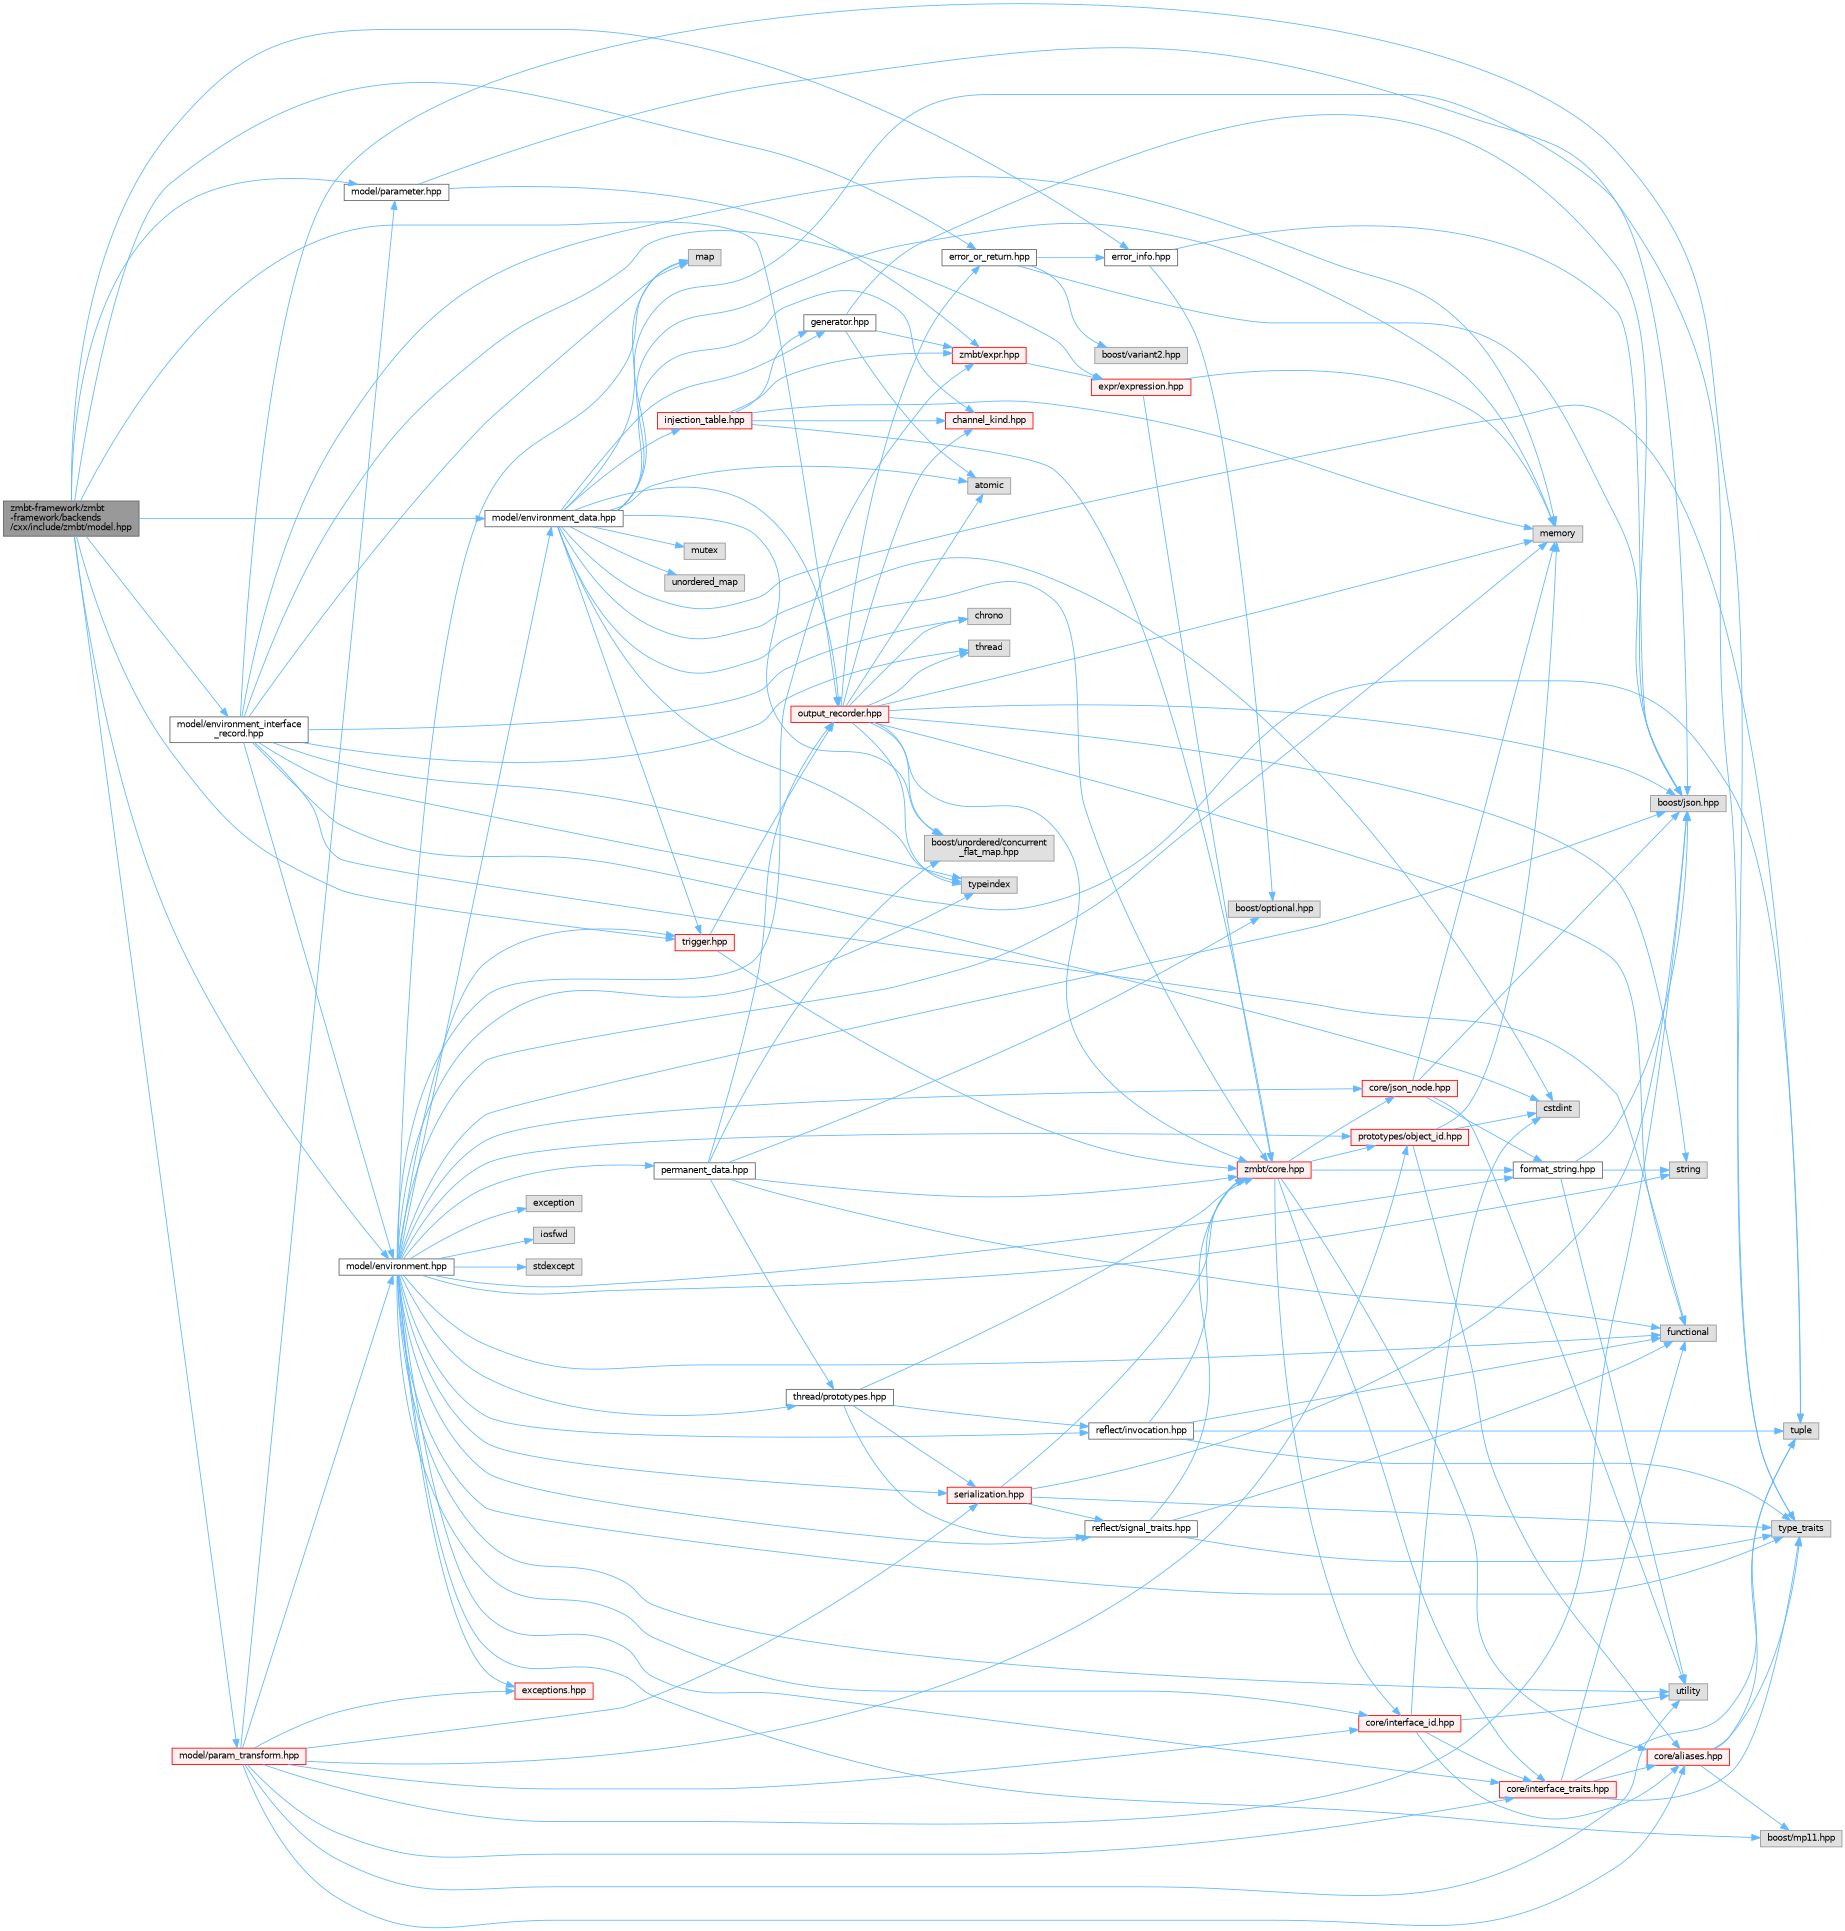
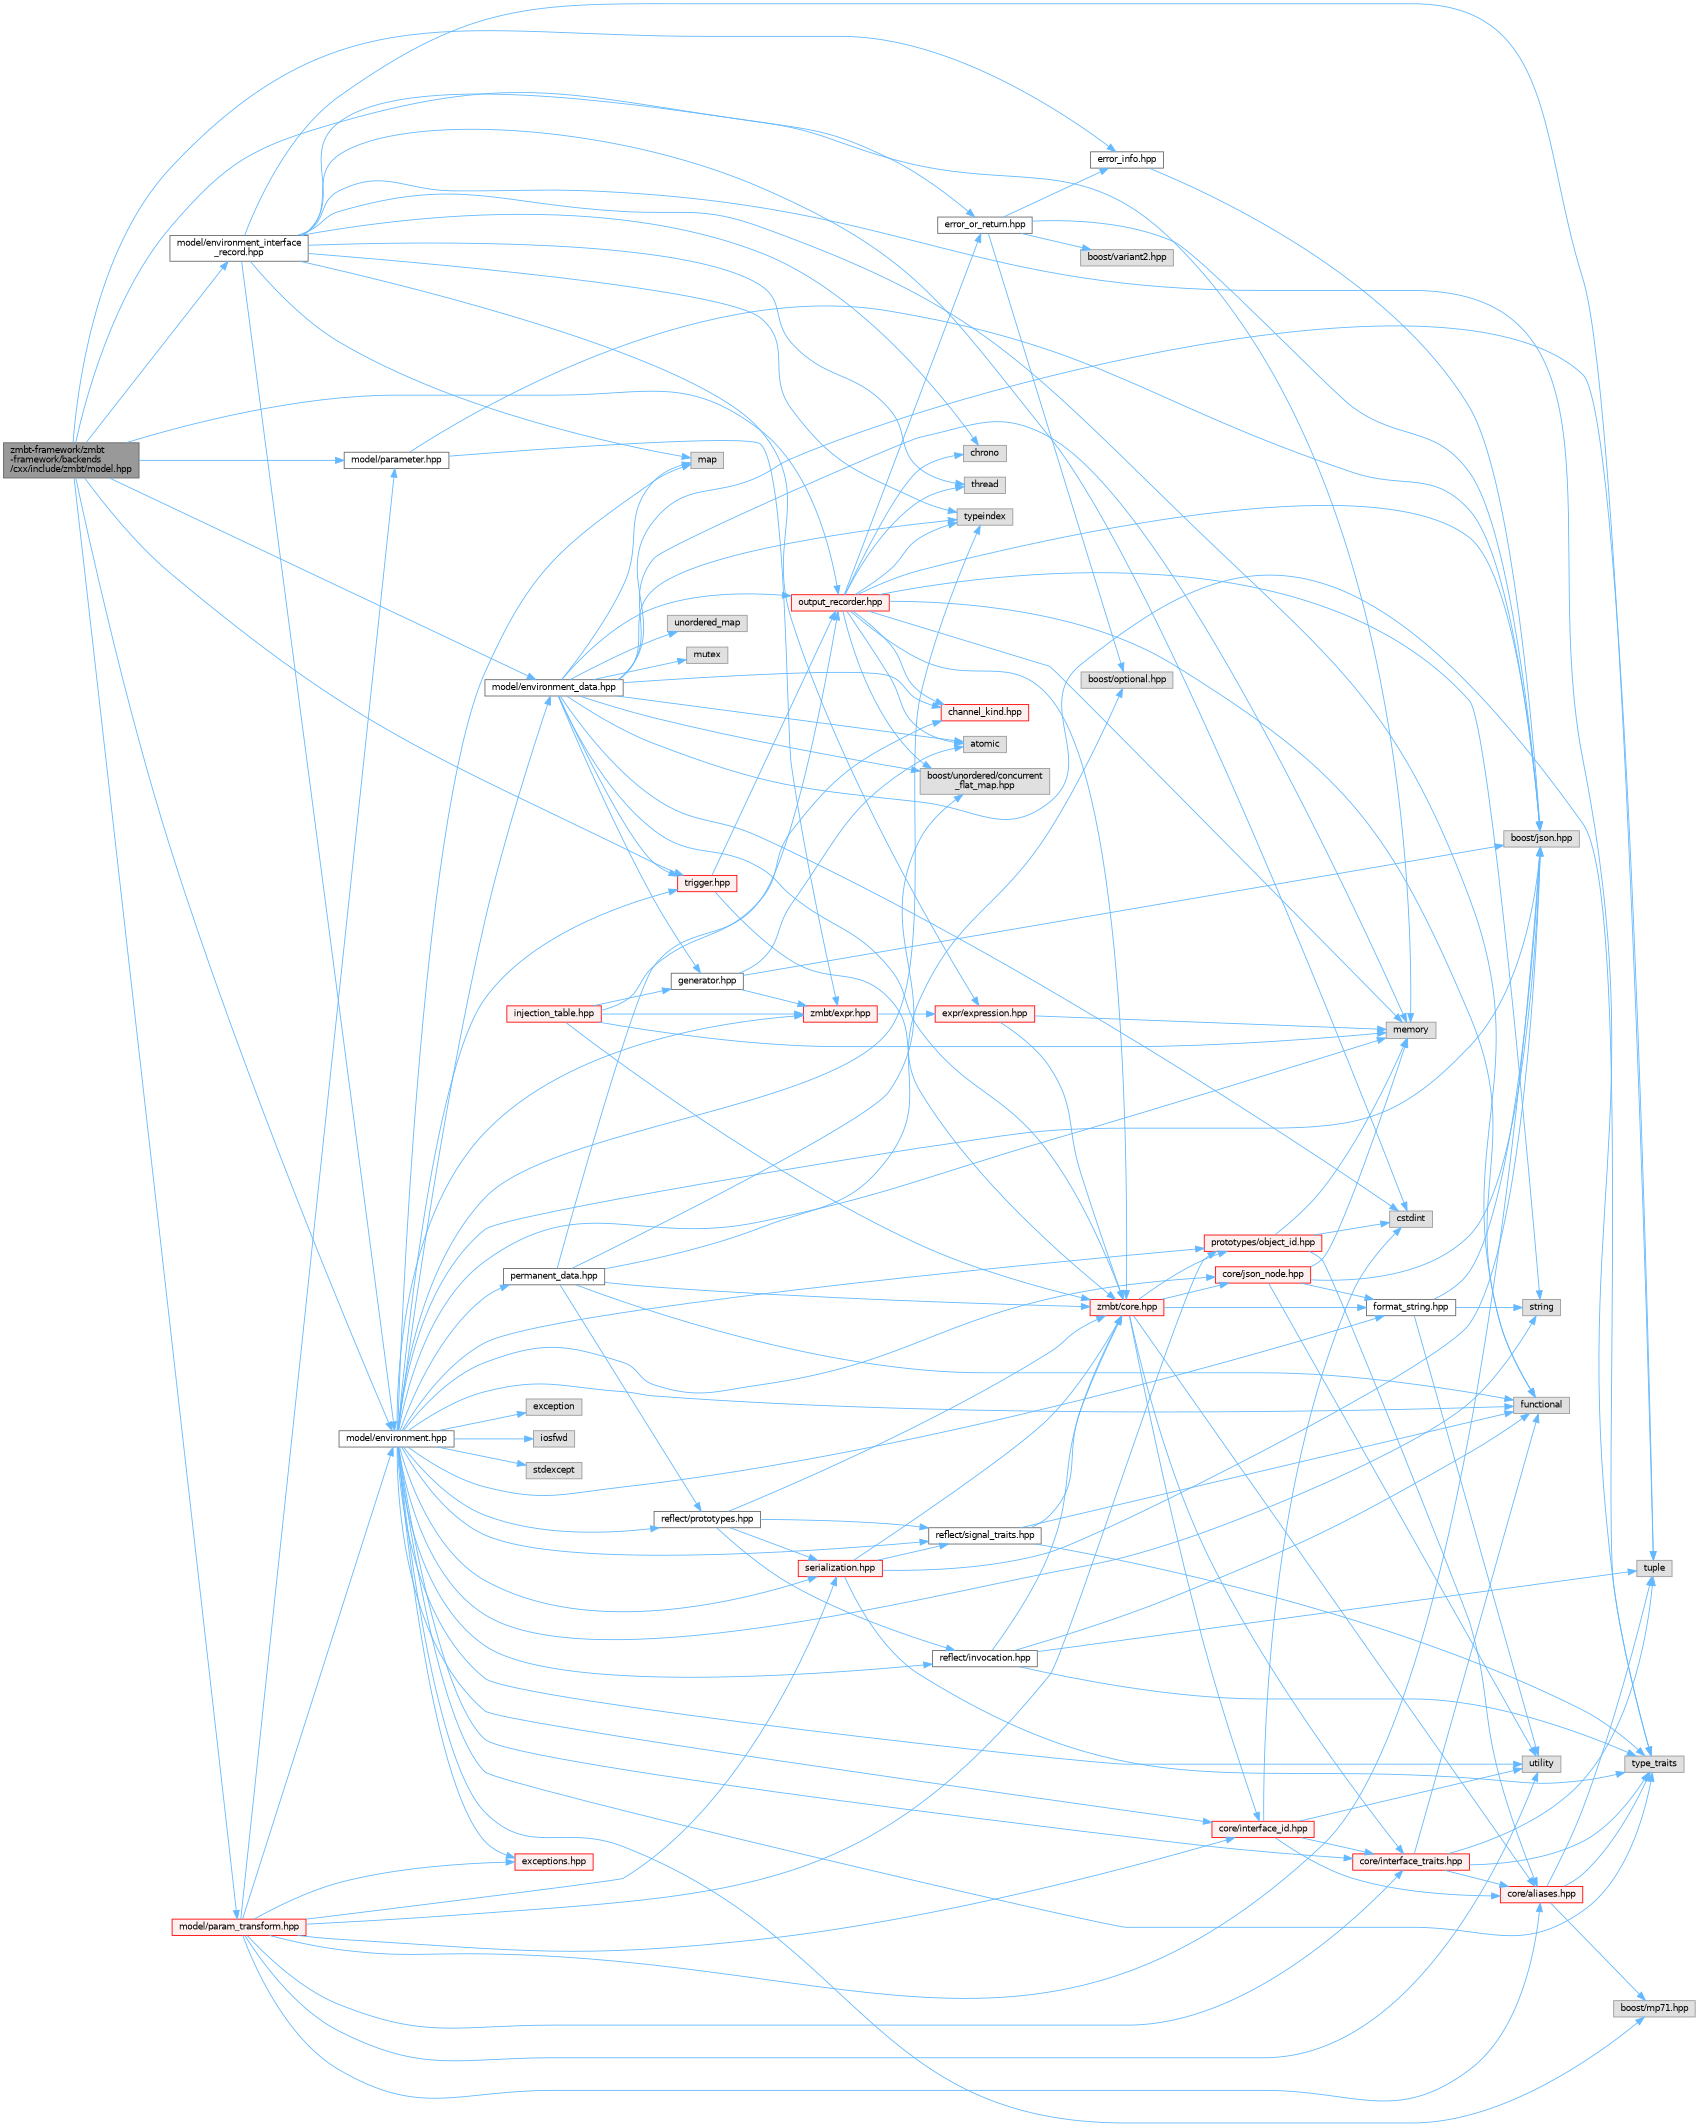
  digraph {
    rankdir=LR
    node [color=grey60 fillcolor="#E0E0E0" fontname=Helvetica fontsize=10 shape=box style=filled]
    edge [color=steelblue1 fontname=Helvetica fontsize=10 labelfontname=Helvetica labelfontsize=10 style=solid]
    n1 [color=gray40 fillcolor=grey60 fontcolor=black height=0.2 label="zmbt-framework/zmbt\l-framework/backends\l/cxx/include/zmbt/model.hpp" width=0.4]
    n2 [color=grey40 fillcolor=white height=0.2 label="model/environment_data.hpp" width=0.4]
    n3 [color=red fillcolor="#FFF0F0" height=0.2 label="trigger.hpp" width=0.4]
    n4 [color=red fillcolor="#FFF0F0" height=0.2 label="output_recorder.hpp" width=0.4]
    n5 [color=grey40 fillcolor=white height=0.2 label="error_or_return.hpp" width=0.4]
    n6 [color=grey40 fillcolor=white height=0.2 label="error_info.hpp" width=0.4]
    n7 [color=grey40 fillcolor=white height=0.2 label="model/environment.hpp" width=0.4]
    n8 [color=grey40 fillcolor=white height=0.2 label="model/environment_interface\l_record.hpp" width=0.4]
    n9 [color=grey40 fillcolor=white height=0.2 label="model/parameter.hpp" width=0.4]
    n10 [color=red fillcolor="#FFF0F0" height=0.2 label="model/param_transform.hpp" width=0.4]
    n11 [height=0.2 label=atomic width=0.4]
    n12 [height=0.2 label=cstdint width=0.4]
    n13 [height=0.2 label=map width=0.4]
    n14 [height=0.2 label=unordered_map width=0.4]
    n15 [height=0.2 label=memory width=0.4]
    n16 [height=0.2 label=tuple width=0.4]
    n17 [height=0.2 label=mutex width=0.4]
    n18 [height=0.2 label=typeindex width=0.4]
    n19 [height=0.2 label=type_traits width=0.4]
    n20 [height=0.2 label="boost/unordered/concurrent\l_flat_map.hpp" width=0.4]
    n21 [color=red fillcolor="#FFF0F0" height=0.2 label="zmbt/core.hpp" width=0.4]
    n22 [color=red fillcolor="#FFF0F0" height=0.2 label="channel_kind.hpp" width=0.4]
    n23 [color=grey40 fillcolor=white height=0.2 label="generator.hpp" width=0.4]
    n24 [color=red fillcolor="#FFF0F0" height=0.2 label="injection_table.hpp" width=0.4]
    n25 [height=0.2 label="boost/json.hpp" width=0.4]
    n26 [height=0.2 label=string width=0.4]
    n27 [height=0.2 label=functional width=0.4]
    n28 [height=0.2 label=chrono width=0.4]
    n29 [height=0.2 label=thread width=0.4]
    n30 [height=0.2 label="boost/variant2.hpp" width=0.4]
    n31 [height=0.2 label="boost/optional.hpp" width=0.4]
    n32 [color=grey40 fillcolor=white height=0.2 label="format_string.hpp" width=0.4]
    n33 [color=red fillcolor="#FFF0F0" height=0.2 label="core/interface_traits.hpp" width=0.4]
    n34 [color=red fillcolor="#FFF0F0" height=0.2 label="core/json_node.hpp" width=0.4]
    n35 [color=red fillcolor="#FFF0F0" height=0.2 label="core/interface_id.hpp" width=0.4]
    n36 [color=red fillcolor="#FFF0F0" height=0.2 label="prototypes/object_id.hpp" width=0.4]
-   n37 [height=0.2 label="boost/mp11.hpp" width=0.4]
+   n37 [height=0.2 label="boost/mp71.hpp" width=0.4]
    n38 [height=0.2 label=utility width=0.4]
    n39 [color=red fillcolor="#FFF0F0" height=0.2 label="zmbt/expr.hpp" width=0.4]
    n40 [color=grey40 fillcolor=white height=0.2 label="reflect/signal_traits.hpp" width=0.4]
    n41 [color=grey40 fillcolor=white height=0.2 label="reflect/invocation.hpp" width=0.4]
-   n42 [color=grey40 fillcolor=white height=0.2 label="thread/prototypes.hpp" width=0.4]
+   n42 [color=grey40 fillcolor=white height=0.2 label="reflect/prototypes.hpp" width=0.4]
    n43 [color=red fillcolor="#FFF0F0" height=0.2 label="serialization.hpp" width=0.4]
    n44 [height=0.2 label=exception width=0.4]
    n45 [height=0.2 label=iosfwd width=0.4]
    n46 [height=0.2 label=stdexcept width=0.4]
    n47 [color=red fillcolor="#FFF0F0" height=0.2 label="exceptions.hpp" width=0.4]
    n48 [color=grey40 fillcolor=white height=0.2 label="permanent_data.hpp" width=0.4]
    n49 [color=red fillcolor="#FFF0F0" height=0.2 label="expr/expression.hpp" width=0.4]
    n50 [color=red fillcolor="#FFF0F0" height=0.2 label="core/aliases.hpp" width=0.4]
    n1 -> n2
    n1 -> n3
    n1 -> n4
    n1 -> n5
    n1 -> n6
    n1 -> n7
    n1 -> n8
    n1 -> n9
    n1 -> n10
    n2 -> n3
    n2 -> n4
    n2 -> n11
    n2 -> n12
    n2 -> n13
    n2 -> n14
    n2 -> n15
    n2 -> n16
    n2 -> n17
    n2 -> n18
    n2 -> n19
    n2 -> n20
    n2 -> n21
    n2 -> n22
    n2 -> n23
-   n2 -> n24
    n3 -> n4
    n3 -> n21
    n4 -> n5
    n4 -> n11
    n4 -> n15
    n4 -> n18
    n4 -> n20
    n4 -> n21
    n4 -> n22
    n4 -> n25
    n4 -> n26
    n4 -> n27
    n4 -> n28
    n4 -> n29
    n5 -> n6
    n5 -> n25
    n5 -> n30
-   n6 -> n31
+   n5 -> n31
    n6 -> n25
    n7 -> n2
    n7 -> n3
    n7 -> n13
    n7 -> n15
    n7 -> n18
    n7 -> n19
    n7 -> n25
    n7 -> n26
    n7 -> n27
    n7 -> n32
    n7 -> n33
    n7 -> n34
    n7 -> n35
    n7 -> n36
    n7 -> n37
    n7 -> n38
    n7 -> n39
    n7 -> n40
    n7 -> n41
    n7 -> n42
    n7 -> n43
    n7 -> n44
    n7 -> n45
    n7 -> n46
    n7 -> n47
    n7 -> n48
    n8 -> n7
    n8 -> n12
    n8 -> n13
    n8 -> n15
    n8 -> n16
    n8 -> n18
    n8 -> n19
    n8 -> n27
    n8 -> n28
    n8 -> n29
    n8 -> n49
    n9 -> n25
    n9 -> n39
    n10 -> n7
    n10 -> n9
    n10 -> n25
    n10 -> n33
    n10 -> n35
    n10 -> n36
    n10 -> n38
    n10 -> n43
    n10 -> n47
    n10 -> n50
    n21 -> n32
    n21 -> n33
    n21 -> n34
    n21 -> n35
    n21 -> n36
    n21 -> n50
    n23 -> n11
    n23 -> n25
    n23 -> n39
    n24 -> n15
    n24 -> n21
    n24 -> n22
    n24 -> n23
    n24 -> n39
    n32 -> n25
    n32 -> n26
    n32 -> n38
    n33 -> n16
    n33 -> n19
    n33 -> n27
    n33 -> n50
    n34 -> n15
    n34 -> n25
    n34 -> n32
    n34 -> n38
    n35 -> n12
    n35 -> n33
    n35 -> n38
    n35 -> n50
    n36 -> n12
    n36 -> n15
    n36 -> n50
    n39 -> n49
    n40 -> n19
    n40 -> n21
    n40 -> n27
    n41 -> n16
    n41 -> n19
    n41 -> n21
    n41 -> n27
    n42 -> n21
    n42 -> n40
    n42 -> n41
    n42 -> n43
    n43 -> n19
    n43 -> n21
    n43 -> n25
    n43 -> n40
    n48 -> n4
    n48 -> n20
    n48 -> n21
    n48 -> n27
    n48 -> n31
    n48 -> n42
    n49 -> n15
    n49 -> n21
    n50 -> n16
    n50 -> n19
    n50 -> n37
  }
